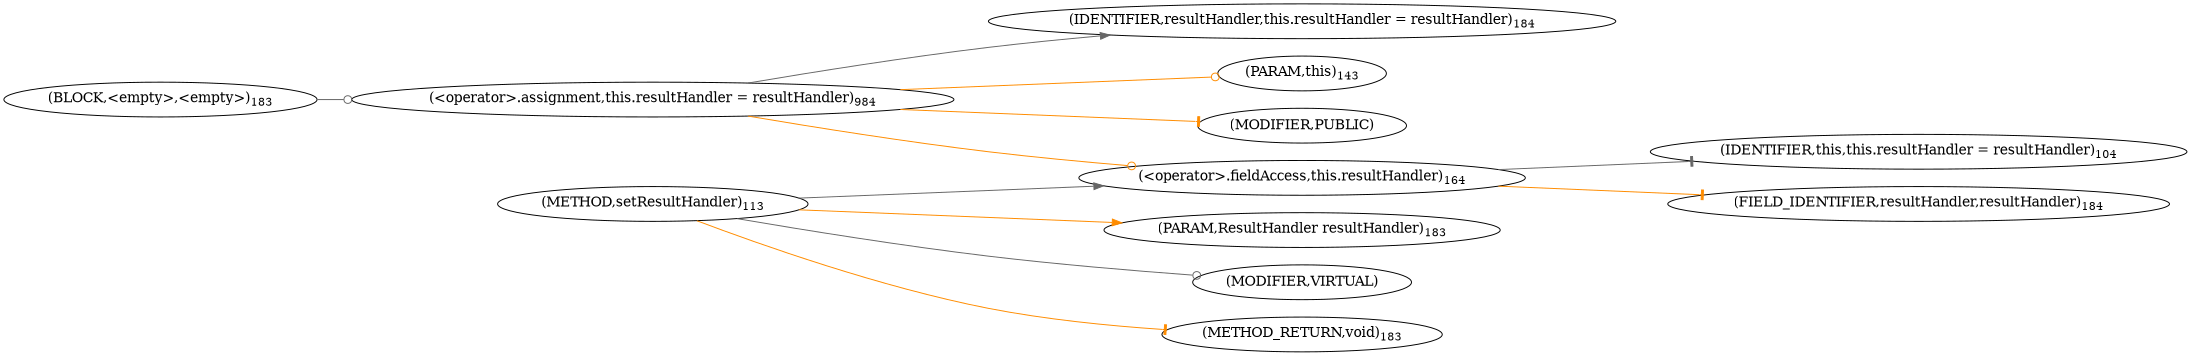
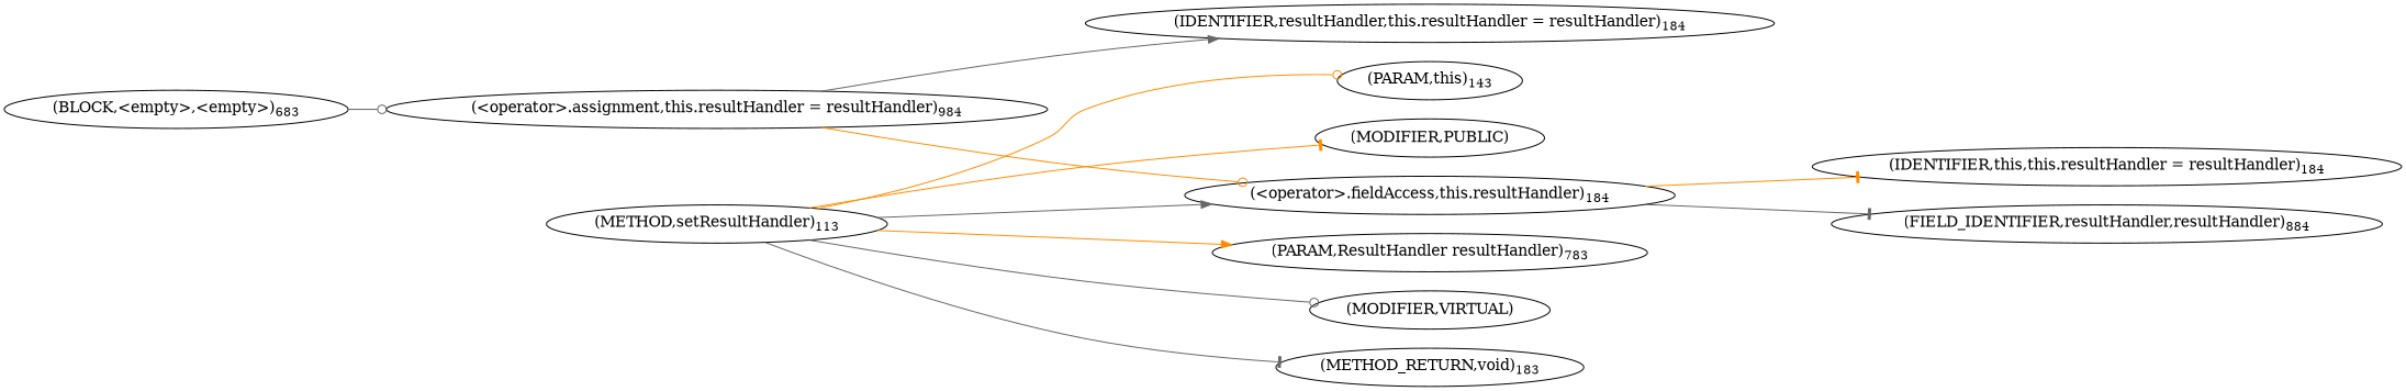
  digraph {
    rankdir=LR
    edge [arrowhead=odot color=gray40]
    n1 [label=<(METHOD,setResultHandler)<SUB>113</SUB>>]
    n2 [label=<(PARAM,this)<SUB>143</SUB>>]
-   n3 [label=<(PARAM,ResultHandler resultHandler)<SUB>183</SUB>>]
+   n3 [label=<(PARAM,ResultHandler resultHandler)<SUB>783</SUB>>]
    n4 [label=<(MODIFIER,PUBLIC)>]
    n5 [label=<(MODIFIER,VIRTUAL)>]
    n6 [label=<(METHOD_RETURN,void)<SUB>183</SUB>>]
-   n7 [label=<(&lt;operator&gt;.fieldAccess,this.resultHandler)<SUB>164</SUB>>]
-   n8 [label=<(BLOCK,&lt;empty&gt;,&lt;empty&gt;)<SUB>183</SUB>>]
+   n7 [label=<(&lt;operator&gt;.fieldAccess,this.resultHandler)<SUB>184</SUB>>]
+   n8 [label=<(BLOCK,&lt;empty&gt;,&lt;empty&gt;)<SUB>683</SUB>>]
    n9 [label=<(&lt;operator&gt;.assignment,this.resultHandler = resultHandler)<SUB>984</SUB>>]
    n10 [label=<(IDENTIFIER,resultHandler,this.resultHandler = resultHandler)<SUB>184</SUB>>]
-   n11 [label=<(IDENTIFIER,this,this.resultHandler = resultHandler)<SUB>104</SUB>>]
-   n12 [label=<(FIELD_IDENTIFIER,resultHandler,resultHandler)<SUB>184</SUB>>]
-   n9 -> n2 [color=darkorange]
+   n11 [label=<(IDENTIFIER,this,this.resultHandler = resultHandler)<SUB>184</SUB>>]
+   n12 [label=<(FIELD_IDENTIFIER,resultHandler,resultHandler)<SUB>884</SUB>>]
+   n1 -> n2 [color=darkorange]
    n1 -> n3 [arrowhead=normal color=darkorange]
-   n9 -> n4 [arrowhead=tee color=darkorange]
+   n1 -> n4 [arrowhead=tee color=darkorange]
    n1 -> n5
-   n1 -> n6 [arrowhead=tee color=darkorange]
+   n1 -> n6 [arrowhead=tee]
    n1 -> n7 [arrowhead=normal]
-   n7 -> n11 [arrowhead=tee]
-   n7 -> n12 [arrowhead=tee color=darkorange]
+   n7 -> n11 [arrowhead=tee color=darkorange]
+   n7 -> n12 [arrowhead=tee]
    n8 -> n9
    n9 -> n7 [color=darkorange]
    n9 -> n10 [arrowhead=normal]
  }
